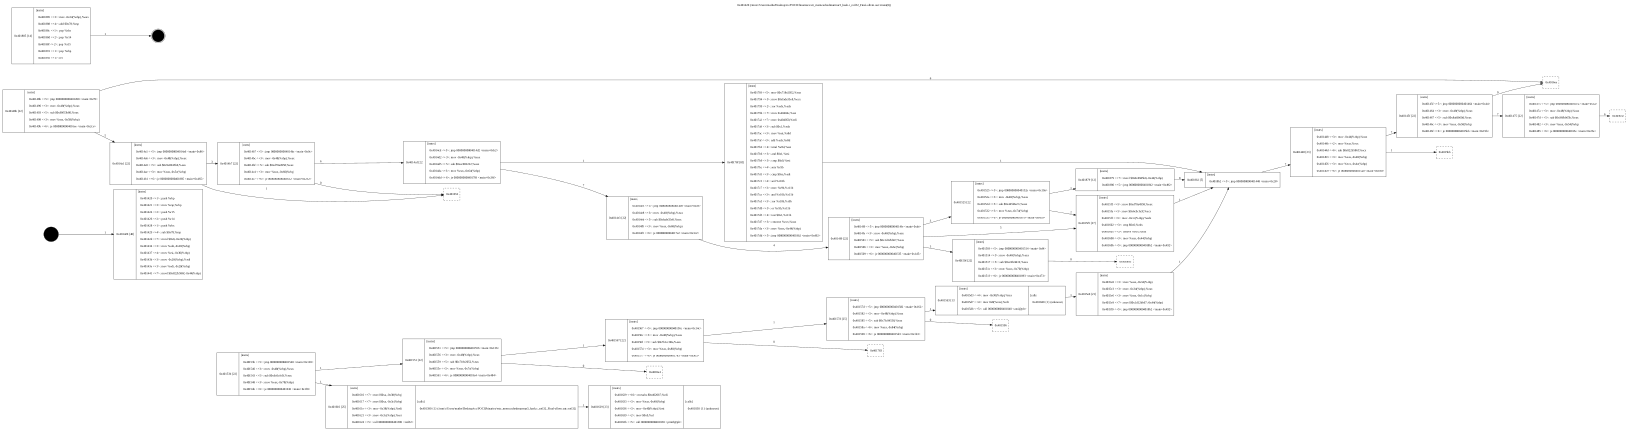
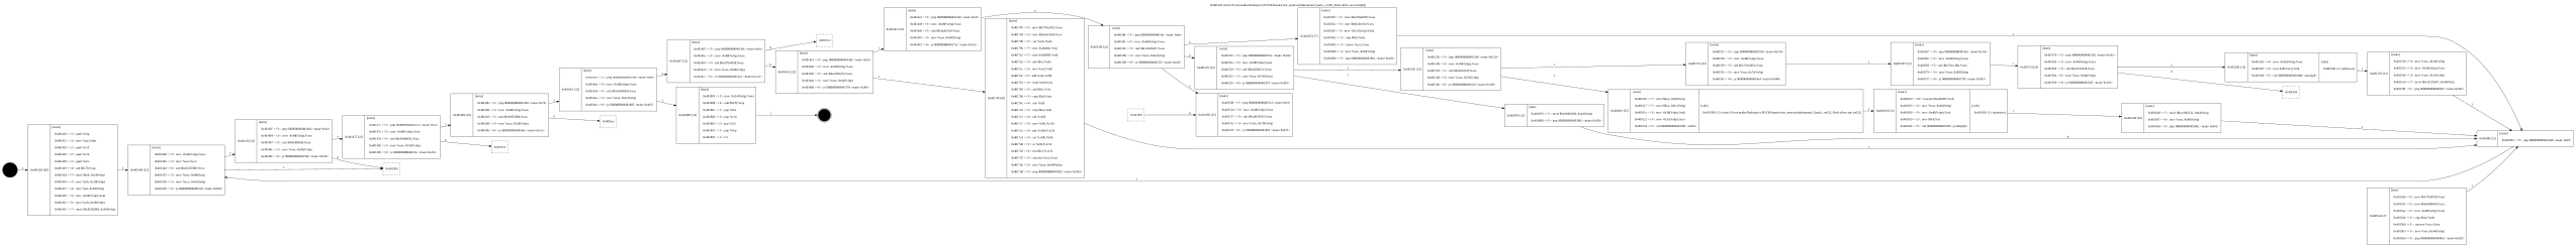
  digraph {
    fontname="Liberation Serif"
    label="0x401420 (/mnt/c/Users/mathe/Desktop/tcc/POCII/binaries/extr_memcachedmurmur3_hash.c_rotl32_Final-ollvm.out::main(0))"
    labelloc=t
    rankdir=LR
    node [fontname="Liberation Serif" shape=record]
    edge [fontname="Liberation Serif"]
    Entry [fillcolor=black height=0.3 shape=circle style=filled width=0.3]
    n2 [label="{\n     0x401420 [40]\l\n     | [instrs]\l\n     &nbsp;&nbsp;0x401420 \<+1\>: push %rbp\l\n     &nbsp;&nbsp;0x401421 \<+3\>: mov %rsp,%rbp\l\n     &nbsp;&nbsp;0x401424 \<+2\>: push %r15\l\n     &nbsp;&nbsp;0x401426 \<+2\>: push %r14\l\n     &nbsp;&nbsp;0x401428 \<+1\>: push %rbx\l\n     &nbsp;&nbsp;0x401429 \<+4\>: sub $0x78,%rsp\l\n     &nbsp;&nbsp;0x40142d \<+7\>: movl $0x0,-0x24(%rbp)\l\n     &nbsp;&nbsp;0x401434 \<+3\>: mov %edi,-0x28(%rbp)\l\n     &nbsp;&nbsp;0x401437 \<+4\>: mov %rsi,-0x30(%rbp)\l\n     &nbsp;&nbsp;0x40143b \<+3\>: mov -0x28(%rbp),%edi\l\n     &nbsp;&nbsp;0x40143e \<+3\>: mov %edi,-0x20(%rbp)\l\n     &nbsp;&nbsp;0x401441 \<+7\>: movl $0x822b586f,-0x44(%rbp)\l\n  }"]
    n3 [label="{\n     0x401448 [23]\l\n     | [instrs]\l\n     &nbsp;&nbsp;0x401448 \<+3\>: mov -0x44(%rbp),%eax\l\n     &nbsp;&nbsp;0x40144b \<+2\>: mov %eax,%ecx\l\n     &nbsp;&nbsp;0x40144d \<+6\>: sub $0x822b586f,%ecx\l\n     &nbsp;&nbsp;0x401453 \<+3\>: mov %eax,-0x48(%rbp)\l\n     &nbsp;&nbsp;0x401456 \<+3\>: mov %ecx,-0x4c(%rbp)\l\n     &nbsp;&nbsp;0x401459 \<+6\>: je 00000000004015a0 \<main+0x180\>\l\n  }"]
    n4 [label="{\n     0x40145f [22]\l\n     | [instrs]\l\n     &nbsp;&nbsp;0x40145f \<+5\>: jmp 0000000000401464 \<main+0x44\>\l\n     &nbsp;&nbsp;0x401464 \<+3\>: mov -0x48(%rbp),%eax\l\n     &nbsp;&nbsp;0x401467 \<+5\>: sub $0x8afdb60d,%eax\l\n     &nbsp;&nbsp;0x40146c \<+3\>: mov %eax,-0x50(%rbp)\l\n     &nbsp;&nbsp;0x40146f \<+6\>: je 00000000004015bb \<main+0x19b\>\l\n  }"]
    n5 [label="{\n     0x4015bb\l\n  }" style=dashed]
+   n6 [label="{\n     0x4015a0 [27]\l\n     | [instrs]\l\n     &nbsp;&nbsp;0x4015a0 \<+5\>: mov $0x7fc94538,%eax\l\n     &nbsp;&nbsp;0x4015a5 \<+5\>: mov $0x8afdb60d,%ecx\l\n     &nbsp;&nbsp;0x4015aa \<+3\>: mov -0x20(%rbp),%edx\l\n     &nbsp;&nbsp;0x4015ad \<+3\>: cmp $0x2,%edx\l\n     &nbsp;&nbsp;0x4015b0 \<+3\>: cmovne %ecx,%eax\l\n     &nbsp;&nbsp;0x4015b3 \<+3\>: mov %eax,-0x44(%rbp)\l\n     &nbsp;&nbsp;0x4015b6 \<+5\>: jmp 00000000004018b2 \<main+0x492\>\l\n  }"]
    n7 [label="{\n     0x4018b2 [5]\l\n     | [instrs]\l\n     &nbsp;&nbsp;0x4018b2 \<+5\>: jmp 0000000000401448 \<main+0x28\>\l\n  }"]
    n8 [label="{\n     0x401475 [22]\l\n     | [instrs]\l\n     &nbsp;&nbsp;0x401475 \<+5\>: jmp 000000000040147a \<main+0x5a\>\l\n     &nbsp;&nbsp;0x40147a \<+3\>: mov -0x48(%rbp),%eax\l\n     &nbsp;&nbsp;0x40147d \<+5\>: sub $0x96fbb65b,%eax\l\n     &nbsp;&nbsp;0x401482 \<+3\>: mov %eax,-0x54(%rbp)\l\n     &nbsp;&nbsp;0x401485 \<+6\>: je 000000000040165e \<main+0x23e\>\l\n  }"]
    n9 [label="{\n     0x40165e\l\n  }" style=dashed]
    n10 [label="{\n     0x40148b [22]\l\n     | [instrs]\l\n     &nbsp;&nbsp;0x40148b \<+5\>: jmp 0000000000401490 \<main+0x70\>\l\n     &nbsp;&nbsp;0x401490 \<+3\>: mov -0x48(%rbp),%eax\l\n     &nbsp;&nbsp;0x401493 \<+5\>: sub $0x99f53b80,%eax\l\n     &nbsp;&nbsp;0x401498 \<+3\>: mov %eax,-0x58(%rbp)\l\n     &nbsp;&nbsp;0x40149b \<+6\>: je 00000000004016ee \<main+0x2ce\>\l\n  }"]
    Exit [fillcolor=black height=0.3 peripheries=2 shape=circle style=filled width=0.3]
    n12 [label="{\n     0x4016ee\l\n  }" style=dashed]
    n13 [label="{\n     0x4014a1 [22]\l\n     | [instrs]\l\n     &nbsp;&nbsp;0x4014a1 \<+5\>: jmp 00000000004014a6 \<main+0x86\>\l\n     &nbsp;&nbsp;0x4014a6 \<+3\>: mov -0x48(%rbp),%eax\l\n     &nbsp;&nbsp;0x4014a9 \<+5\>: sub $0x9e0945b0,%eax\l\n     &nbsp;&nbsp;0x4014ae \<+3\>: mov %eax,-0x5c(%rbp)\l\n     &nbsp;&nbsp;0x4014b1 \<+6\>: je 0000000000401885 \<main+0x465\>\l\n  }"]
+   n14 [label="{\n     0x401640 [18]\l\n     | [instrs]\l\n     &nbsp;&nbsp;0x401640 \<+7\>: movl $0xec082222,-0x44(%rbp)\l\n     &nbsp;&nbsp;0x401647 \<+6\>: mov %eax,-0x88(%rbp)\l\n     &nbsp;&nbsp;0x40164d \<+5\>: jmp 00000000004018b2 \<main+0x492\>\l\n  }"]
    n15 [label="{\n     0x401885 [14]\l\n     | [instrs]\l\n     &nbsp;&nbsp;0x401885 \<+3\>: mov -0x24(%rbp),%eax\l\n     &nbsp;&nbsp;0x401888 \<+4\>: add $0x78,%rsp\l\n     &nbsp;&nbsp;0x40188c \<+1\>: pop %rbx\l\n     &nbsp;&nbsp;0x40188d \<+2\>: pop %r14\l\n     &nbsp;&nbsp;0x40188f \<+2\>: pop %r15\l\n     &nbsp;&nbsp;0x401891 \<+1\>: pop %rbp\l\n     &nbsp;&nbsp;0x401892 \<+1\>: ret\l\n  }"]
    n16 [label="{\n     0x4014b7 [22]\l\n     | [instrs]\l\n     &nbsp;&nbsp;0x4014b7 \<+5\>: jmp 00000000004014bc \<main+0x9c\>\l\n     &nbsp;&nbsp;0x4014bc \<+3\>: mov -0x48(%rbp),%eax\l\n     &nbsp;&nbsp;0x4014bf \<+5\>: sub $0xd70a4958,%eax\l\n     &nbsp;&nbsp;0x4014c4 \<+3\>: mov %eax,-0x60(%rbp)\l\n     &nbsp;&nbsp;0x4014c7 \<+6\>: je 0000000000401652 \<main+0x232\>\l\n  }"]
    n17 [label="{\n     0x401629 [23]\l\n     | [instrs]\l\n     &nbsp;&nbsp;0x401629 \<+10\>: movabs $0x4020b7,%rdi\l\n     &nbsp;&nbsp;0x401633 \<+3\>: mov %eax,-0x40(%rbp)\l\n     &nbsp;&nbsp;0x401636 \<+3\>: mov -0x40(%rbp),%esi\l\n     &nbsp;&nbsp;0x401639 \<+2\>: mov $0x0,%al\l\n     &nbsp;&nbsp;0x40163b \<+5\>: call 0000000000401030 \<printf@plt\>\l\n     | [calls]\l\n     &nbsp;&nbsp;0x401030 \{1\} (unknown)\l\n  }"]
    n18 [label="{\n     0x401652\l\n  }" style=dashed]
    n19 [label="{\n     0x4014cd [22]\l\n     | [instrs]\l\n     &nbsp;&nbsp;0x4014cd \<+5\>: jmp 00000000004014d2 \<main+0xb2\>\l\n     &nbsp;&nbsp;0x4014d2 \<+3\>: mov -0x48(%rbp),%eax\l\n     &nbsp;&nbsp;0x4014d5 \<+5\>: sub $0xec082222,%eax\l\n     &nbsp;&nbsp;0x4014da \<+3\>: mov %eax,-0x64(%rbp)\l\n     &nbsp;&nbsp;0x4014dd \<+6\>: je 000000000040178f \<main+0x36f\>\l\n  }"]
    n20 [label="{\n     0x4015e0 [21]\l\n     | [instrs]\l\n     &nbsp;&nbsp;0x4015e0 \<+3\>: mov %eax,-0x34(%rbp)\l\n     &nbsp;&nbsp;0x4015e3 \<+3\>: mov -0x34(%rbp),%eax\l\n     &nbsp;&nbsp;0x4015e6 \<+3\>: mov %eax,-0x1c(%rbp)\l\n     &nbsp;&nbsp;0x4015e9 \<+7\>: movl $0x1d12bb67,-0x44(%rbp)\l\n     &nbsp;&nbsp;0x4015f0 \<+5\>: jmp 00000000004018b2 \<main+0x492\>\l\n  }"]
    n21 [label="{\n     0x40178f [83]\l\n     | [instrs]\l\n     &nbsp;&nbsp;0x40178f \<+5\>: mov $0x718e2052,%eax\l\n     &nbsp;&nbsp;0x401794 \<+5\>: mov $0xfade35e8,%ecx\l\n     &nbsp;&nbsp;0x401799 \<+2\>: xor %edx,%edx\l\n     &nbsp;&nbsp;0x40179b \<+7\>: mov 0x40404c,%esi\l\n     &nbsp;&nbsp;0x4017a2 \<+7\>: mov 0x404050,%edi\l\n     &nbsp;&nbsp;0x4017a9 \<+3\>: sub $0x1,%edx\l\n     &nbsp;&nbsp;0x4017ac \<+3\>: mov %esi,%r8d\l\n     &nbsp;&nbsp;0x4017af \<+3\>: add %edx,%r8d\l\n     &nbsp;&nbsp;0x4017b2 \<+4\>: imul %r8d,%esi\l\n     &nbsp;&nbsp;0x4017b6 \<+3\>: and $0x1,%esi\l\n     &nbsp;&nbsp;0x4017b9 \<+3\>: cmp $0x0,%esi\l\n     &nbsp;&nbsp;0x4017bc \<+4\>: sete %r9b\l\n     &nbsp;&nbsp;0x4017c0 \<+3\>: cmp $0xa,%edi\l\n     &nbsp;&nbsp;0x4017c3 \<+4\>: setl %r10b\l\n     &nbsp;&nbsp;0x4017c7 \<+3\>: mov %r9b,%r11b\l\n     &nbsp;&nbsp;0x4017ca \<+3\>: and %r10b,%r11b\l\n     &nbsp;&nbsp;0x4017cd \<+3\>: xor %r10b,%r9b\l\n     &nbsp;&nbsp;0x4017d0 \<+3\>: or %r9b,%r11b\l\n     &nbsp;&nbsp;0x4017d3 \<+4\>: test $0x1,%r11b\l\n     &nbsp;&nbsp;0x4017d7 \<+3\>: cmovne %ecx,%eax\l\n     &nbsp;&nbsp;0x4017da \<+3\>: mov %eax,-0x44(%rbp)\l\n     &nbsp;&nbsp;0x4017dd \<+5\>: jmp 00000000004018b2 \<main+0x492\>\l\n  }"]
    n22 [label="{\n     0x4014e3 [22]\l\n     | [instrs]\l\n     &nbsp;&nbsp;0x4014e3 \<+5\>: jmp 00000000004014e8 \<main+0xc8\>\l\n     &nbsp;&nbsp;0x4014e8 \<+3\>: mov -0x48(%rbp),%eax\l\n     &nbsp;&nbsp;0x4014eb \<+5\>: sub $0xfade35e8,%eax\l\n     &nbsp;&nbsp;0x4014f0 \<+3\>: mov %eax,-0x68(%rbp)\l\n     &nbsp;&nbsp;0x4014f3 \<+6\>: je 00000000004017e2 \<main+0x3c2\>\l\n  }"]
    n23 [label="{\n     0x401596\l\n  }" style=dashed]
    n24 [label="{\n     0x4014f9 [22]\l\n     | [instrs]\l\n     &nbsp;&nbsp;0x4014f9 \<+5\>: jmp 00000000004014fe \<main+0xde\>\l\n     &nbsp;&nbsp;0x4014fe \<+3\>: mov -0x48(%rbp),%eax\l\n     &nbsp;&nbsp;0x401501 \<+5\>: sub $0x1d12bb67,%eax\l\n     &nbsp;&nbsp;0x401506 \<+3\>: mov %eax,-0x6c(%rbp)\l\n     &nbsp;&nbsp;0x401509 \<+6\>: je 00000000004015f5 \<main+0x1d5\>\l\n  }"]
    n25 [label="{\n     0x4015d3 [13]\l\n     | [instrs]\l\n     &nbsp;&nbsp;0x4015d3 \<+4\>: mov -0x30(%rbp),%rax\l\n     &nbsp;&nbsp;0x4015d7 \<+4\>: mov 0x8(%rax),%rdi\l\n     &nbsp;&nbsp;0x4015db \<+5\>: call 0000000000401040 \<atoi@plt\>\l\n     | [calls]\l\n     &nbsp;&nbsp;0x401040 \{1\} (unknown)\l\n  }"]
    n26 [label="{\n     0x4015f5 [27]\l\n     | [instrs]\l\n     &nbsp;&nbsp;0x4015f5 \<+5\>: mov $0xd70a4958,%eax\l\n     &nbsp;&nbsp;0x4015fa \<+5\>: mov $0x6c0cfe3f,%ecx\l\n     &nbsp;&nbsp;0x4015ff \<+3\>: mov -0x1c(%rbp),%edx\l\n     &nbsp;&nbsp;0x401602 \<+3\>: cmp $0x0,%edx\l\n     &nbsp;&nbsp;0x401605 \<+3\>: cmove %ecx,%eax\l\n     &nbsp;&nbsp;0x401608 \<+3\>: mov %eax,-0x44(%rbp)\l\n     &nbsp;&nbsp;0x40160b \<+5\>: jmp 00000000004018b2 \<main+0x492\>\l\n  }"]
    n27 [label="{\n     0x40150f [22]\l\n     | [instrs]\l\n     &nbsp;&nbsp;0x40150f \<+5\>: jmp 0000000000401514 \<main+0xf4\>\l\n     &nbsp;&nbsp;0x401514 \<+3\>: mov -0x48(%rbp),%eax\l\n     &nbsp;&nbsp;0x401517 \<+5\>: sub $0x24f24419,%eax\l\n     &nbsp;&nbsp;0x40151c \<+3\>: mov %eax,-0x70(%rbp)\l\n     &nbsp;&nbsp;0x40151f \<+6\>: je 0000000000401893 \<main+0x473\>\l\n  }"]
    n28 [label="{\n     0x401525 [22]\l\n     | [instrs]\l\n     &nbsp;&nbsp;0x401525 \<+5\>: jmp 000000000040152a \<main+0x10a\>\l\n     &nbsp;&nbsp;0x40152a \<+3\>: mov -0x48(%rbp),%eax\l\n     &nbsp;&nbsp;0x40152d \<+5\>: sub $0x445b6a7e,%eax\l\n     &nbsp;&nbsp;0x401532 \<+3\>: mov %eax,-0x74(%rbp)\l\n     &nbsp;&nbsp;0x401535 \<+6\>: je 0000000000401879 \<main+0x459\>\l\n  }"]
    n29 [label="{\n     0x40157d [25]\l\n     | [instrs]\l\n     &nbsp;&nbsp;0x40157d \<+5\>: jmp 0000000000401582 \<main+0x162\>\l\n     &nbsp;&nbsp;0x401582 \<+3\>: mov -0x48(%rbp),%eax\l\n     &nbsp;&nbsp;0x401585 \<+5\>: sub $0x7fc94538,%eax\l\n     &nbsp;&nbsp;0x40158a \<+6\>: mov %eax,-0x84(%rbp)\l\n     &nbsp;&nbsp;0x401590 \<+6\>: je 00000000004015d3 \<main+0x1b3\>\l\n  }"]
    n30 [label="{\n     0x401893\l\n  }" style=dashed]
-   n31 [label="{\n     0x401783\l\n  }" style=dashed]
    n32 [label="{\n     0x401879 [12]\l\n     | [instrs]\l\n     &nbsp;&nbsp;0x401879 \<+7\>: movl $0x9e0945b0,-0x44(%rbp)\l\n     &nbsp;&nbsp;0x401880 \<+5\>: jmp 00000000004018b2 \<main+0x492\>\l\n  }"]
    n33 [label="{\n     0x40153b [22]\l\n     | [instrs]\l\n     &nbsp;&nbsp;0x40153b \<+5\>: jmp 0000000000401540 \<main+0x120\>\l\n     &nbsp;&nbsp;0x401540 \<+3\>: mov -0x48(%rbp),%eax\l\n     &nbsp;&nbsp;0x401543 \<+5\>: sub $0x6c0cfe3f,%eax\l\n     &nbsp;&nbsp;0x401548 \<+3\>: mov %eax,-0x78(%rbp)\l\n     &nbsp;&nbsp;0x40154b \<+6\>: je 0000000000401610 \<main+0x1f0\>\l\n  }"]
    n34 [label="{\n     0x401567 [22]\l\n     | [instrs]\l\n     &nbsp;&nbsp;0x401567 \<+5\>: jmp 000000000040156c \<main+0x14c\>\l\n     &nbsp;&nbsp;0x40156c \<+3\>: mov -0x48(%rbp),%eax\l\n     &nbsp;&nbsp;0x40156f \<+5\>: sub $0x7b1cc00a,%eax\l\n     &nbsp;&nbsp;0x401574 \<+3\>: mov %eax,-0x80(%rbp)\l\n     &nbsp;&nbsp;0x401577 \<+6\>: je 0000000000401783 \<main+0x363\>\l\n  }"]
    n35 [label="{\n     0x401551 [22]\l\n     | [instrs]\l\n     &nbsp;&nbsp;0x401551 \<+5\>: jmp 0000000000401556 \<main+0x136\>\l\n     &nbsp;&nbsp;0x401556 \<+3\>: mov -0x48(%rbp),%eax\l\n     &nbsp;&nbsp;0x401559 \<+5\>: sub $0x718e2052,%eax\l\n     &nbsp;&nbsp;0x40155e \<+3\>: mov %eax,-0x7c(%rbp)\l\n     &nbsp;&nbsp;0x401561 \<+6\>: je 00000000004018a4 \<main+0x484\>\l\n  }"]
    n36 [label="{\n     0x401610 [25]\l\n     | [instrs]\l\n     &nbsp;&nbsp;0x401610 \<+7\>: movl $0xa,-0x38(%rbp)\l\n     &nbsp;&nbsp;0x401617 \<+7\>: movl $0xa,-0x3c(%rbp)\l\n     &nbsp;&nbsp;0x40161e \<+3\>: mov -0x38(%rbp),%edi\l\n     &nbsp;&nbsp;0x401621 \<+3\>: mov -0x3c(%rbp),%esi\l\n     &nbsp;&nbsp;0x401624 \<+5\>: call 0000000000401390 \<rotl32\>\l\n     | [calls]\l\n     &nbsp;&nbsp;0x401390 \{1\} (/mnt/c/Users/mathe/Desktop/tcc/POCII/binaries/extr_memcachedmurmur3_hash.c_rotl32_Final-ollvm.out::rotl32)\l\n  }"]
-   n37 [label="{\n     0x4018a4\l\n  }" style=dashed]
    Entry -> n2 [label=" 1"]
+   n2 -> n3 [label=" 1"]
    n3 -> n4 [label=" 7"]
    n3 -> n5 [label=" 1"]
-   n4 -> n12 [label=" 0"]
+   n4 -> n5 [label=" 0"]
    n4 -> n8 [label=" 7"]
+   n6 -> n7 [label=" 1"]
    n7 -> n3 [label=" 7"]
    n8 -> n9 [label=" 6"]
+   n8 -> n10 [label=" 7"]
    n10 -> n12 [label=" 6"]
    n10 -> n13 [label=" 5"]
-   n13 -> n18 [label=" 1"]
+   n13 -> n15 [label=" 1"]
    n13 -> n16 [label=" 3"]
+   n14 -> n7 [label=" 1"]
    n15 -> Exit [label=" 1"]
    n16 -> n18 [label=" 0"]
    n16 -> n19 [label=" 6"]
+   n17 -> n14 [label=" 1"]
    n19 -> n21 [label=" 1"]
    n19 -> n22 [label=" 7"]
    n20 -> n7 [label=" 1"]
    n21 -> n7 [label=" 1"]
    n22 -> n24 [label=" 4"]
    n24 -> n26 [label=" 5"]
    n24 -> n27 [label=" 3"]
    n24 -> n28 [label=" 3"]
    n25 -> n20 [label=" 1"]
    n26 -> n7 [label=" 1"]
-   n27 -> n30 [label=" 0"]
+   n30 -> n27 [label=" 0"]
    n28 -> n32 [label=" 1"]
-   n28 -> n26 [label=" 2"]
+   n28 -> n33 [label=" 2"]
    n29 -> n23 [label=" 0"]
    n29 -> n25 [label=" 1"]
    n32 -> n7 [label=" 8"]
    n33 -> n35 [label=" 1"]
    n33 -> n36 [label=" 1"]
    n34 -> n29 [label=" 1"]
-   n34 -> n31 [label=" 0"]
    n35 -> n34 [label=" 1"]
-   n35 -> n37 [label=" 0"]
    n36 -> n17 [label=" 1"]
  }
